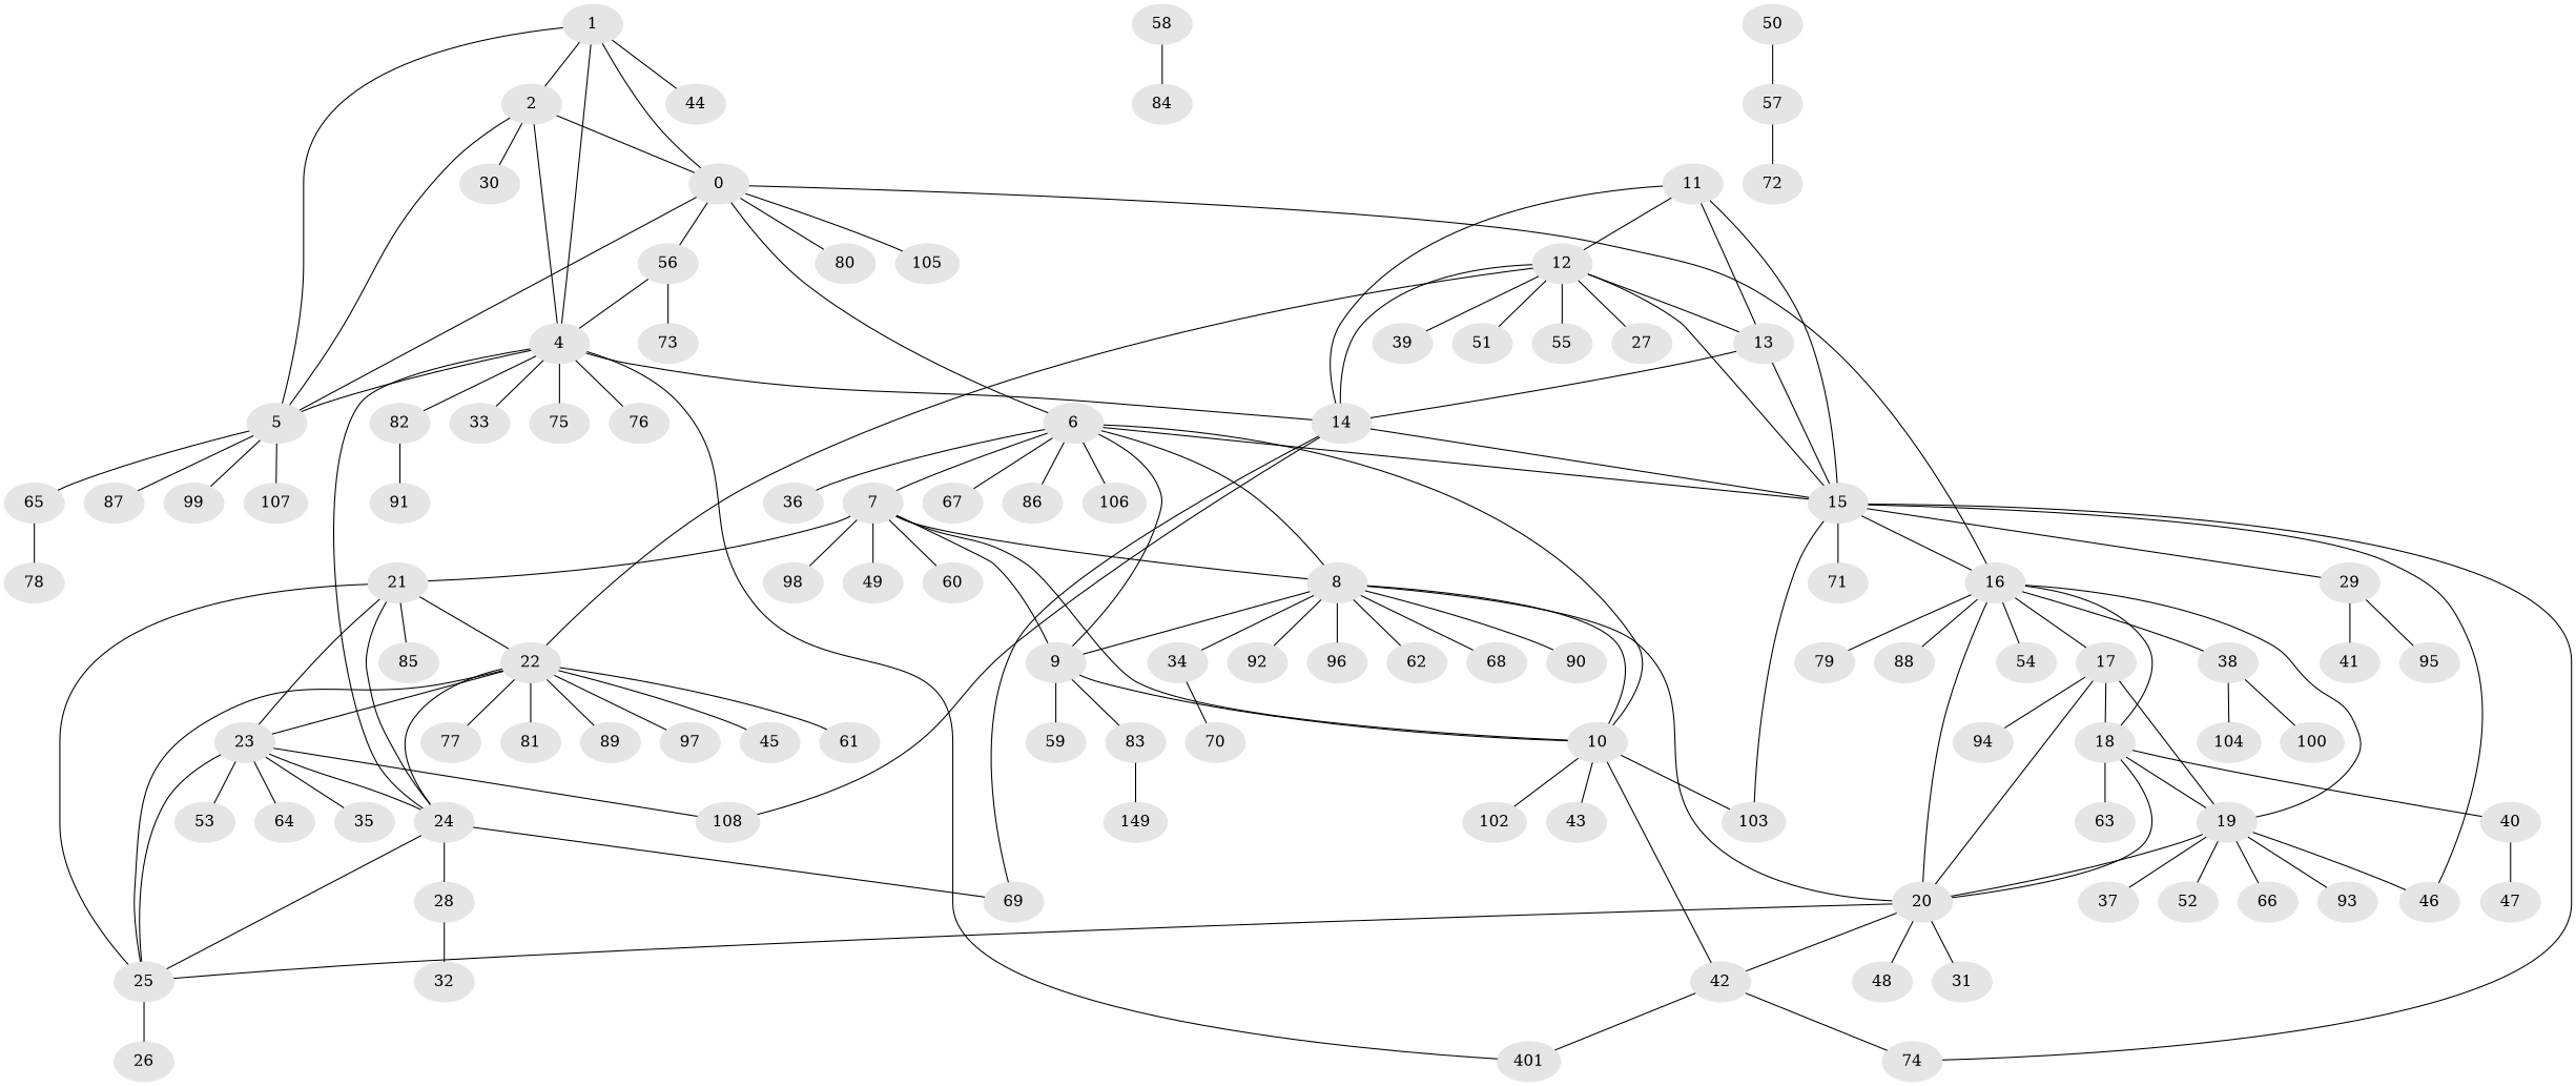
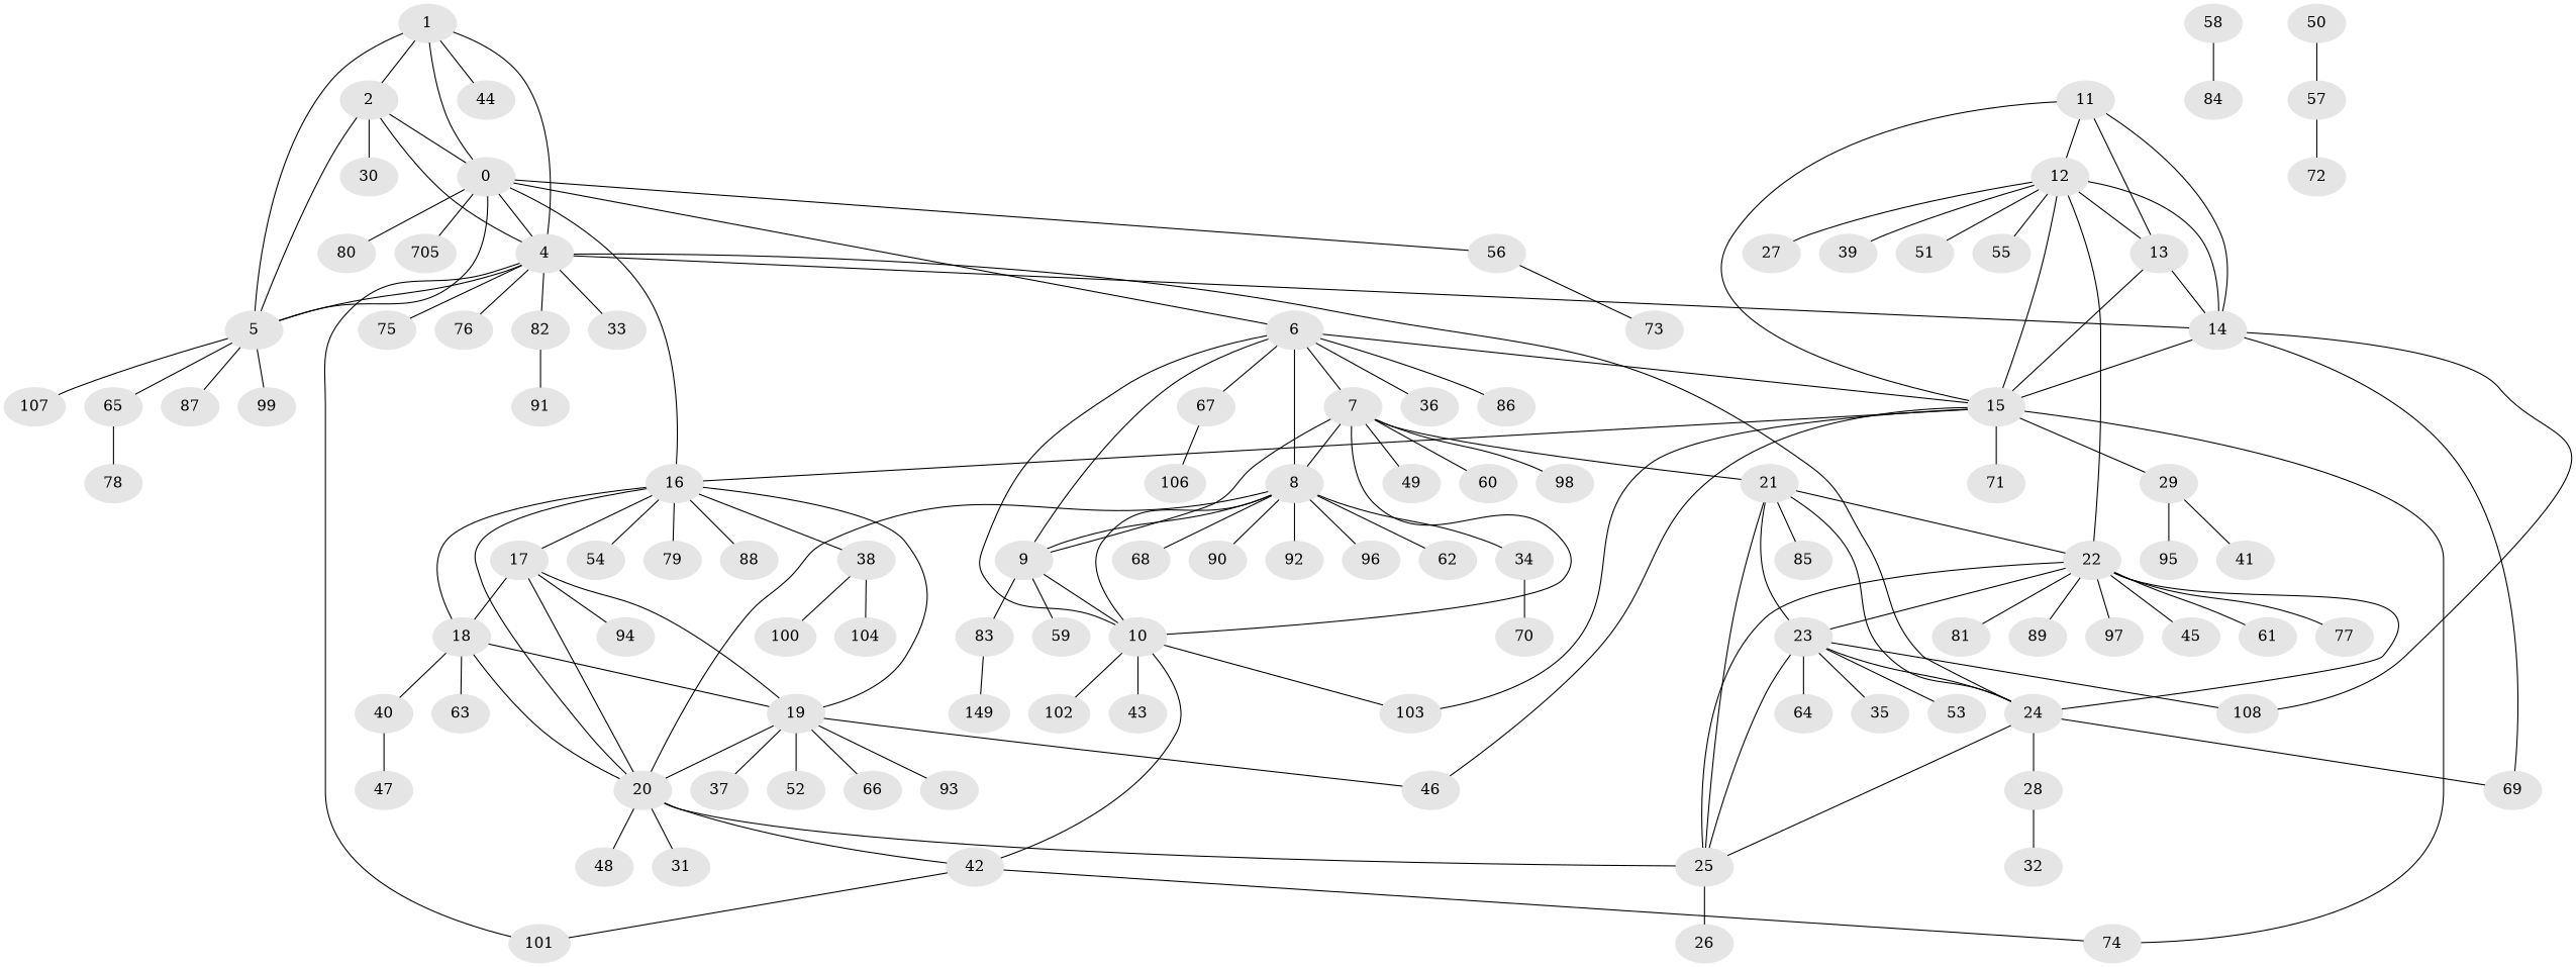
  graph {
    node [color=gray90 style=filled]
    1
    2
    n3 [label=0]
    4
    5
    44
    30
    6
    16
    56
    80
-   105
+   105 [label=705]
    14
    24
    33
    75
    76
    82
-   101 [label=401]
+   101
    65
    87
    99
    107
    7
    8
    9
    10
    15
    36
    67
    86
    106
    20
    17
    18
    19
    38
    54
    79
    88
    73
    69
    108
    25
    28
    91
    78
    21
    49
    60
    98
    34
    62
    68
    90
    92
    96
    59
    83
    42
    43
    102
    103
    29
    46
    71
    74
    22
    23
    85
    31
    48
    70
    n74 [label=149]
    11
    12
    13
    27
    39
    51
    55
    45
    61
    77
    81
    89
    97
    58
    84
    41
    95
    94
    40
    63
    37
    52
    66
    93
    100
    104
    47
    26
    35
    53
    64
    50
    57
    32
    72
    1 -- 2
    1 -- n3
    1 -- 4
    1 -- 5
    1 -- 44
    2 -- n3
    2 -- 4
    2 -- 5
    2 -- 30
-   56 -- 4
+   n3 -- 4
    n3 -- 5
    n3 -- 6
    n3 -- 16
    n3 -- 56
    n3 -- 80
    n3 -- 105
    4 -- 5
    4 -- 14
    4 -- 24
    4 -- 33
    4 -- 75
    4 -- 76
    4 -- 82
    4 -- 101
    5 -- 65
    5 -- 87
    5 -- 99
    5 -- 107
    6 -- 7
    6 -- 8
    6 -- 9
    6 -- 10
    6 -- 15
    6 -- 36
    6 -- 67
    6 -- 86
-   6 -- 106
+   67 -- 106
    16 -- 20
    16 -- 17
    16 -- 18
    16 -- 19
    16 -- 38
    16 -- 54
    16 -- 79
    16 -- 88
    56 -- 73
    14 -- 15
    14 -- 69
    14 -- 108
    24 -- 69
    24 -- 25
    24 -- 28
    82 -- 91
    65 -- 78
    7 -- 8
    7 -- 9
    7 -- 10
    7 -- 21
    7 -- 49
    7 -- 60
    7 -- 98
    8 -- 9
    8 -- 10
    8 -- 20
    8 -- 34
    8 -- 62
    8 -- 68
    8 -- 90
    8 -- 92
    8 -- 96
    9 -- 10
    9 -- 59
    9 -- 83
    10 -- 42
    10 -- 43
    10 -- 102
    10 -- 103
    15 -- 16
    15 -- 103
    15 -- 29
    15 -- 46
    15 -- 71
    15 -- 74
    20 -- 25
    20 -- 42
    20 -- 31
    20 -- 48
    17 -- 20
    17 -- 18
    17 -- 19
    17 -- 94
    18 -- 20
    18 -- 19
    18 -- 40
    18 -- 63
    19 -- 20
    19 -- 46
    19 -- 37
    19 -- 52
    19 -- 66
    19 -- 93
    38 -- 100
    38 -- 104
    25 -- 26
    28 -- 32
    21 -- 24
    21 -- 25
    21 -- 22
    21 -- 23
    21 -- 85
    34 -- 70
    83 -- n74
    42 -- 101
    42 -- 74
    29 -- 41
    29 -- 95
    22 -- 24
    22 -- 25
    22 -- 23
    22 -- 45
    22 -- 61
    22 -- 77
    22 -- 81
    22 -- 89
    22 -- 97
    23 -- 24
    23 -- 108
    23 -- 25
    23 -- 35
    23 -- 53
    23 -- 64
    11 -- 14
    11 -- 15
    11 -- 12
    11 -- 13
    12 -- 14
    12 -- 15
    12 -- 22
    12 -- 13
    12 -- 27
    12 -- 39
    12 -- 51
    12 -- 55
    13 -- 14
    13 -- 15
    58 -- 84
    40 -- 47
    50 -- 57
    57 -- 72
  }
